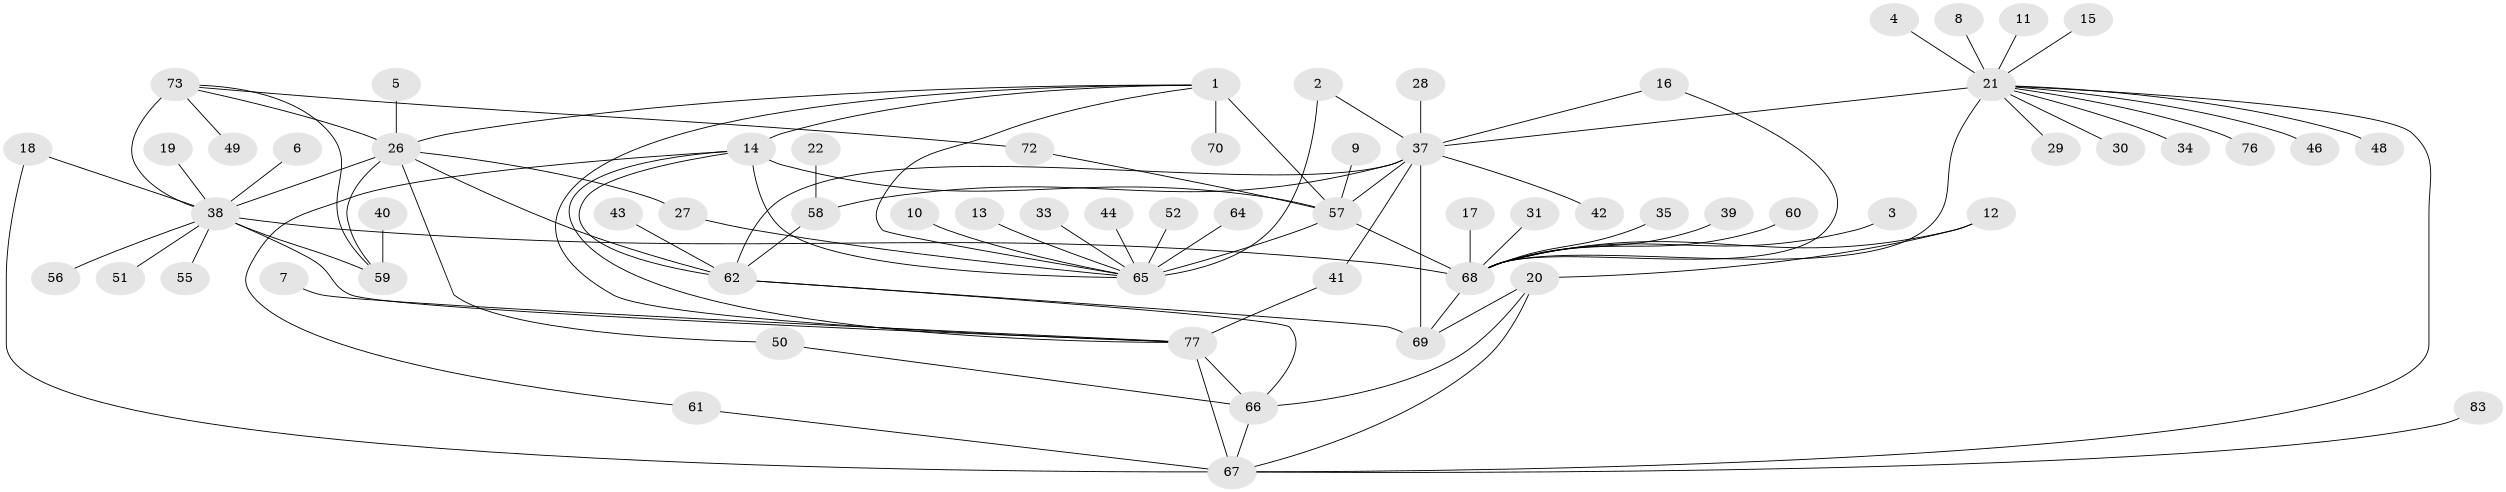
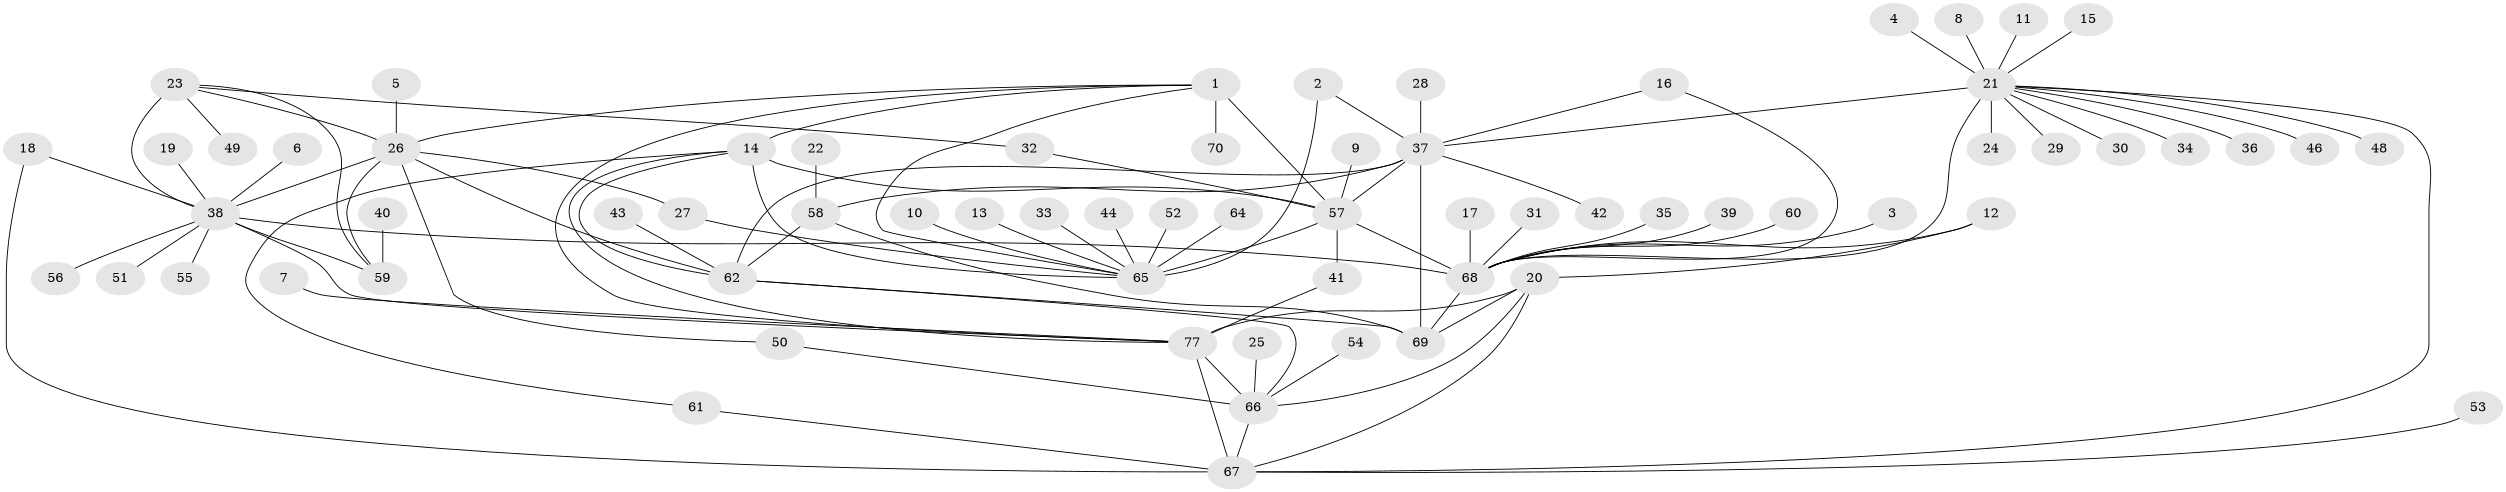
  graph {
    node [color=gray90 style=filled]
    edge [weight=1.0]
    1
    14
    26
    n4 [label=77]
    57
    65
    70
    61
    62
    38
    59
    27
    50
    67
    66
    68
    2
    37
    69
    58
    41
    42
    3
    4
    21
+   24
    29
    30
    34
-   36 [label=76]
+   36
    46
    48
    5
    6
    51
    55
    56
    7
    8
    9
    10
    11
    12
    20
    13
    15
    16
    17
    18
    19
    22
-   23 [label=73]
-   32 [label=72]
+   23
+   32
    49
+   25
    28
    31
    33
    35
    39
    40
    43
    44
    52
-   53 [label=83]
+   53
+   54
    60
    64
    1 -- 14
    1 -- 26
    1 -- n4
    1 -- 57 [weight=4.0]
    1 -- 65
    1 -- 70
    14 -- n4
    14 -- 57 [weight=4.0]
    14 -- 65
    14 -- 61
    14 -- 62
    26 -- 62
    26 -- 38 [weight=4.0]
    26 -- 59
    26 -- 27
    26 -- 50
    n4 -- 67 [weight=3.0]
    n4 -- 66 [weight=3.0]
    57 -- 65 [weight=4.0]
    57 -- 68
    61 -- 67
    62 -- 66
    62 -- 69 [weight=2.0]
    38 -- n4
    38 -- 59 [weight=4.0]
    38 -- 68
    38 -- 51
    38 -- 55
    38 -- 56
    27 -- 65
    50 -- 66
    66 -- 67
    68 -- 69
    2 -- 65
    2 -- 37
    37 -- 57
    37 -- 62 [weight=3.0]
    37 -- 69 [weight=6.0]
    37 -- 58 [weight=3.0]
-   37 -- 41
+   57 -- 41
    37 -- 42
    58 -- 62
+   58 -- 69 [weight=2.0]
    41 -- n4
    3 -- 68
    4 -- 21
    21 -- 67
    21 -- 68 [weight=6.0]
    21 -- 37
+   21 -- 24
    21 -- 29
    21 -- 30
    21 -- 34
    21 -- 36
    21 -- 46
    21 -- 48
    5 -- 26
    6 -- 38
    7 -- n4
    8 -- 21
    9 -- 57
    10 -- 65
    11 -- 21
    12 -- 68
    12 -- 20
+   20 -- n4 [weight=6.0]
    20 -- 67 [weight=2.0]
    20 -- 66 [weight=2.0]
    20 -- 69
    13 -- 65
    15 -- 21
    16 -- 68
    16 -- 37
    17 -- 68
    18 -- 38
    18 -- 67
    19 -- 38
    22 -- 58
    23 -- 26
    23 -- 38 [weight=4.0]
    23 -- 59
    23 -- 32
    23 -- 49
    32 -- 57
+   25 -- 66
    28 -- 37
    31 -- 68
    33 -- 65
    35 -- 68
    39 -- 68
    40 -- 59
    43 -- 62
    44 -- 65
    52 -- 65
    53 -- 67
+   54 -- 66
    60 -- 68
    64 -- 65
  }
